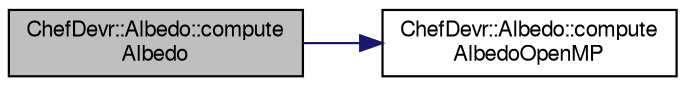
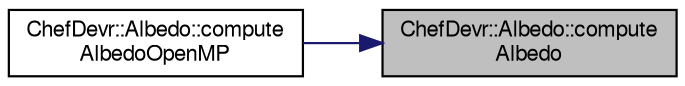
  digraph {
    rankdir=LR
    node [color=black fontname=FreeSans fontsize=10 shape=record style=filled]
    n1 [fillcolor=grey75 fontcolor=black height=0.2 label="ChefDevr::Albedo::compute\lAlbedo" width=0.4]
    n2 [fillcolor=white height=0.2 label="ChefDevr::Albedo::compute\lAlbedoOpenMP" width=0.4]
-   n1 -> n2 [color=midnightblue fontname=FreeSans fontsize=10 labelfontname=FreeSans labelfontsize=10 style=solid]
+   n2 -> n1 [color=midnightblue fontname=FreeSans fontsize=10 labelfontname=FreeSans labelfontsize=10 style=solid]
  }
